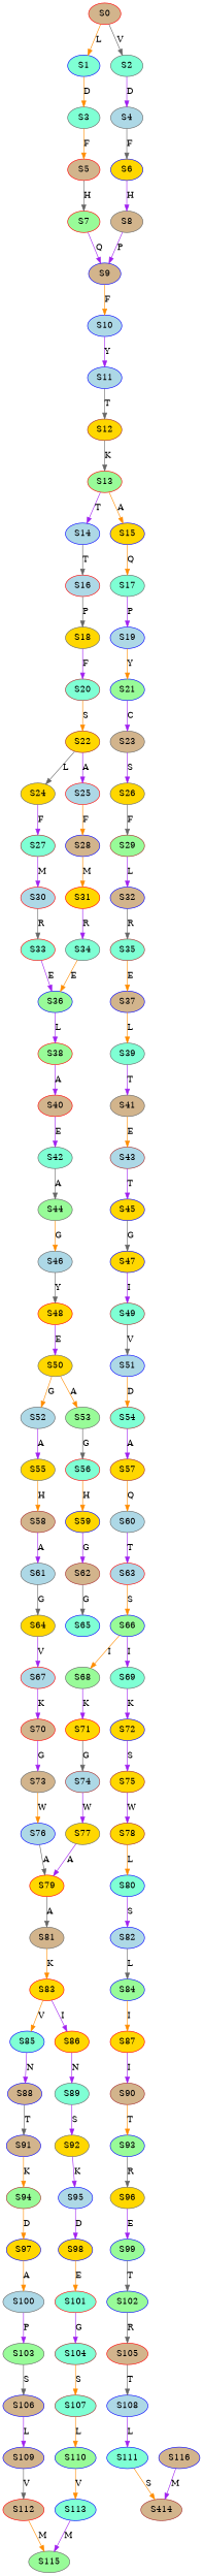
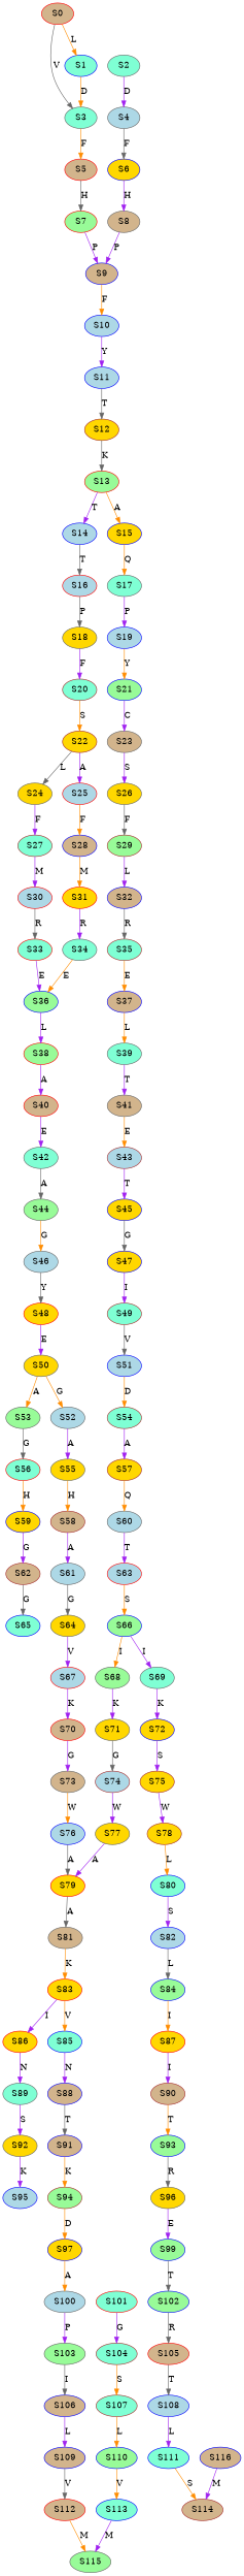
  strict digraph {
    node [color=blue fillcolor=gold style=filled]
    edge [color=purple]
    S0 [color=red fillcolor=tan]
    S1 [fillcolor=aquamarine]
    S2 [color=gray40 fillcolor=aquamarine]
    S3 [color=gray40 fillcolor=aquamarine]
    S4 [color=gray40 fillcolor=lightblue]
    S5 [color=red fillcolor=tan]
    S6
    S7 [color=red fillcolor=palegreen]
    S8 [color=gray40 fillcolor=tan]
    S9 [fillcolor=tan]
    S10 [fillcolor=lightblue]
    S11 [fillcolor=lightblue]
    S12 [color=brown]
    S13 [color=red fillcolor=palegreen]
    S14 [fillcolor=lightblue]
    S15
    S16 [color=red fillcolor=lightblue]
    S17 [color=gray40 fillcolor=aquamarine]
    S18 [color=gray40]
    S19 [fillcolor=lightblue]
    S20 [color=brown fillcolor=aquamarine]
    S21 [fillcolor=palegreen]
    S22 [color=brown]
    S23 [color=gray40 fillcolor=tan]
    S24 [color=gray40]
    S25 [color=red fillcolor=lightblue]
    S26 [color=gray40]
    S27 [color=brown fillcolor=aquamarine]
    S28 [fillcolor=tan]
    S29 [color=brown fillcolor=palegreen]
    S30 [color=red fillcolor=lightblue]
    S31 [color=red]
    S32 [fillcolor=tan]
    S33 [color=red fillcolor=aquamarine]
    S34 [color=gray40 fillcolor=aquamarine]
    S35 [color=brown fillcolor=aquamarine]
    S36 [fillcolor=palegreen]
    S37 [fillcolor=tan]
    S38 [color=red fillcolor=palegreen]
    S39 [color=gray40 fillcolor=aquamarine]
    S40 [color=red fillcolor=tan]
    S41 [color=gray40 fillcolor=tan]
    S42 [color=gray40 fillcolor=aquamarine]
    S43 [color=brown fillcolor=lightblue]
    S44 [color=gray40 fillcolor=palegreen]
    S45
    S46 [color=gray40 fillcolor=lightblue]
    S47
    S48 [color=red]
    S49 [color=brown fillcolor=aquamarine]
    S50 [color=gray40]
    S51 [fillcolor=lightblue]
    S52 [color=gray40 fillcolor=lightblue]
    S53 [color=gray40 fillcolor=palegreen]
    S54 [color=brown fillcolor=aquamarine]
    S55 [color=gray40]
    S56 [color=red fillcolor=aquamarine]
    S57 [color=brown]
    S58 [color=brown fillcolor=tan]
    S59
    S60 [color=gray40 fillcolor=lightblue]
    S61 [color=gray40 fillcolor=lightblue]
    S62 [color=brown fillcolor=tan]
    S63 [color=red fillcolor=lightblue]
    S64 [color=gray40]
    S65 [fillcolor=aquamarine]
    S66 [fillcolor=palegreen]
    S67 [color=red fillcolor=lightblue]
    S68 [color=gray40 fillcolor=palegreen]
    S69 [color=gray40 fillcolor=aquamarine]
    S70 [color=red fillcolor=tan]
-   S71 [color=red]
+   S71 [color=gray40]
    S72
    S73 [color=gray40 fillcolor=tan]
    S74 [color=brown fillcolor=lightblue]
    S75 [color=brown]
    S76 [fillcolor=lightblue]
    S77 [color=gray40]
    S78 [color=brown]
    S79 [color=red]
    S80 [fillcolor=aquamarine]
    S81 [color=gray40 fillcolor=tan]
    S82 [fillcolor=lightblue]
    S83 [color=red]
    S84 [fillcolor=palegreen]
    S85 [fillcolor=aquamarine]
    S86 [color=red]
    S87 [color=red]
    S88 [fillcolor=tan]
    S89 [color=gray40 fillcolor=aquamarine]
    S90 [color=brown fillcolor=tan]
    S91 [fillcolor=tan]
    S92 [color=gray40]
    S93 [fillcolor=palegreen]
    S94 [color=brown fillcolor=palegreen]
    S95 [fillcolor=lightblue]
    S96 [color=gray40]
    S97
-   S98
    S99 [fillcolor=palegreen]
    S100 [color=gray40 fillcolor=lightblue]
    S101 [color=red fillcolor=aquamarine]
    S102 [fillcolor=palegreen]
    S103 [color=gray40 fillcolor=palegreen]
    S104 [color=brown fillcolor=aquamarine]
    S105 [color=red fillcolor=tan]
    S106 [fillcolor=tan]
    S107 [color=brown fillcolor=aquamarine]
    S108 [fillcolor=lightblue]
    S109 [fillcolor=tan]
    S110 [fillcolor=palegreen]
    S111 [fillcolor=aquamarine]
    S112 [color=red fillcolor=tan]
    S113 [fillcolor=aquamarine]
-   S114 [color=brown fillcolor=tan label=S414]
+   S114 [color=brown fillcolor=tan]
    S115 [color=gray40 fillcolor=palegreen]
    S116 [fillcolor=tan]
    S0 -> S1 [color=darkorange label=L]
-   S0 -> S2 [color=gray40 label=V]
+   S0 -> S3 [color=gray40 label=V]
    S1 -> S3 [color=darkorange label=D]
    S2 -> S4 [label=D]
    S3 -> S5 [color=darkorange label=F]
    S4 -> S6 [color=gray40 label=F]
    S5 -> S7 [color=gray40 label=H]
    S6 -> S8 [label=H]
-   S7 -> S9 [label=Q]
+   S7 -> S9 [label=P]
    S8 -> S9 [label=P]
    S9 -> S10 [color=darkorange label=F]
    S10 -> S11 [label=Y]
    S11 -> S12 [color=gray40 label=T]
    S12 -> S13 [color=gray40 label=K]
    S13 -> S14 [label=T]
    S13 -> S15 [color=darkorange label=A]
    S14 -> S16 [color=gray40 label=T]
    S15 -> S17 [color=darkorange label=Q]
    S16 -> S18 [color=gray40 label=P]
    S17 -> S19 [label=P]
    S18 -> S20 [label=F]
    S19 -> S21 [color=darkorange label=Y]
    S20 -> S22 [color=darkorange label=S]
    S21 -> S23 [label=C]
    S22 -> S24 [color=gray40 label=L]
    S22 -> S25 [label=A]
    S23 -> S26 [label=S]
    S24 -> S27 [label=F]
    S25 -> S28 [color=darkorange label=F]
    S26 -> S29 [color=gray40 label=F]
    S27 -> S30 [label=M]
    S28 -> S31 [color=darkorange label=M]
    S29 -> S32 [label=L]
    S30 -> S33 [color=gray40 label=R]
    S31 -> S34 [label=R]
    S32 -> S35 [color=gray40 label=R]
    S33 -> S36 [label=E]
    S34 -> S36 [color=darkorange label=E]
    S35 -> S37 [color=darkorange label=E]
    S36 -> S38 [label=L]
    S37 -> S39 [color=darkorange label=L]
    S38 -> S40 [label=A]
    S39 -> S41 [label=T]
    S40 -> S42 [label=E]
    S41 -> S43 [color=darkorange label=E]
    S42 -> S44 [color=gray40 label=A]
    S43 -> S45 [label=T]
    S44 -> S46 [color=darkorange label=G]
    S45 -> S47 [color=gray40 label=G]
    S46 -> S48 [color=gray40 label=Y]
    S47 -> S49 [label=I]
    S48 -> S50 [label=E]
    S49 -> S51 [color=gray40 label=V]
    S50 -> S52 [color=darkorange label=G]
    S50 -> S53 [color=darkorange label=A]
    S51 -> S54 [color=darkorange label=D]
    S52 -> S55 [label=A]
    S53 -> S56 [color=gray40 label=G]
    S54 -> S57 [label=A]
    S55 -> S58 [color=darkorange label=H]
    S56 -> S59 [color=darkorange label=H]
    S57 -> S60 [color=darkorange label=Q]
    S58 -> S61 [label=A]
    S59 -> S62 [label=G]
    S60 -> S63 [label=T]
    S61 -> S64 [color=gray40 label=G]
    S62 -> S65 [color=gray40 label=G]
    S63 -> S66 [color=darkorange label=S]
    S64 -> S67 [label=V]
    S66 -> S68 [color=darkorange label=I]
    S66 -> S69 [label=I]
    S67 -> S70 [label=K]
    S68 -> S71 [label=K]
    S69 -> S72 [label=K]
    S70 -> S73 [label=G]
    S71 -> S74 [color=gray40 label=G]
    S72 -> S75 [label=S]
    S73 -> S76 [color=darkorange label=W]
    S74 -> S77 [label=W]
    S75 -> S78 [label=W]
    S76 -> S79 [color=gray40 label=A]
    S77 -> S79 [label=A]
    S78 -> S80 [color=darkorange label=L]
    S79 -> S81 [color=gray40 label=A]
    S80 -> S82 [label=S]
    S81 -> S83 [color=darkorange label=K]
    S82 -> S84 [color=gray40 label=L]
    S83 -> S85 [color=darkorange label=V]
    S83 -> S86 [label=I]
    S84 -> S87 [color=darkorange label=I]
    S85 -> S88 [label=N]
    S86 -> S89 [label=N]
    S87 -> S90 [label=I]
    S88 -> S91 [color=gray40 label=T]
    S89 -> S92 [label=S]
    S90 -> S93 [color=darkorange label=T]
    S91 -> S94 [color=darkorange label=K]
    S92 -> S95 [label=K]
    S93 -> S96 [color=gray40 label=R]
    S94 -> S97 [color=darkorange label=D]
-   S95 -> S98 [label=D]
    S96 -> S99 [label=E]
    S97 -> S100 [color=darkorange label=A]
-   S98 -> S101 [color=darkorange label=E]
    S99 -> S102 [color=gray40 label=T]
    S100 -> S103 [label=P]
    S101 -> S104 [label=G]
    S102 -> S105 [color=gray40 label=R]
-   S103 -> S106 [color=gray40 label=S]
+   S103 -> S106 [color=gray40 label=I]
    S104 -> S107 [color=darkorange label=S]
    S105 -> S108 [color=gray40 label=T]
    S106 -> S109 [label=L]
    S107 -> S110 [color=darkorange label=L]
    S108 -> S111 [label=L]
    S109 -> S112 [color=gray40 label=V]
    S110 -> S113 [color=darkorange label=V]
    S111 -> S114 [color=darkorange label=S]
    S112 -> S115 [color=darkorange label=M]
    S113 -> S115 [label=M]
    S116 -> S114 [label=M]
  }
